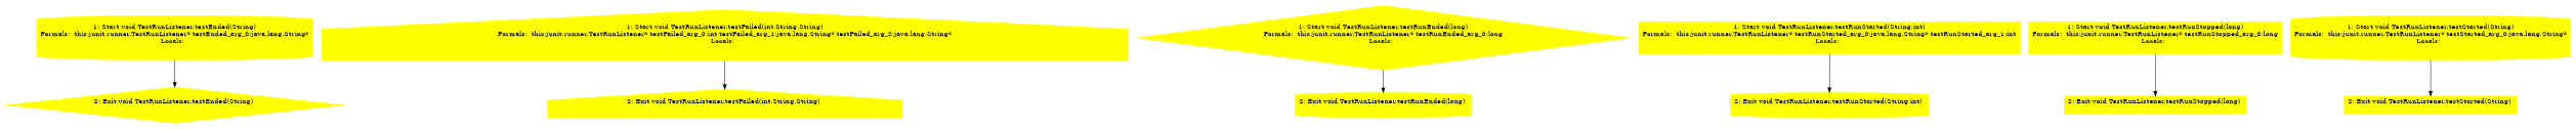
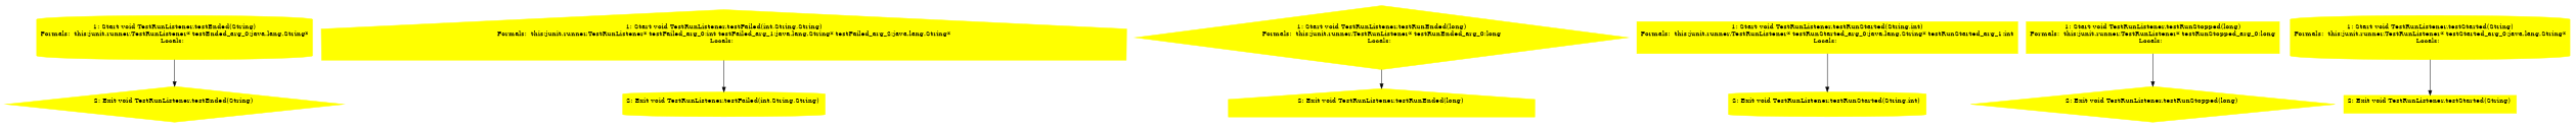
  digraph {
    node [color=yellow shape=cylinder style=filled]
    n1 [label="1: Start void TestRunListener.testEnded(String)\nFormals:  this:junit.runner.TestRunListener* testEnded_arg_0:java.lang.String*\nLocals:  \n  "]
    n2 [label="2: Exit void TestRunListener.testEnded(String) \n  " shape=diamond]
    n3 [label="1: Start void TestRunListener.testFailed(int,String,String)\nFormals:  this:junit.runner.TestRunListener* testFailed_arg_0:int testFailed_arg_1:java.lang.String* testFailed_arg_2:java.lang.String*\nLocals:  \n  " shape=house]
-   n4 [label="2: Exit void TestRunListener.testFailed(int,String,String) \n  " shape=house]
+   n4 [label="2: Exit void TestRunListener.testFailed(int,String,String) \n  "]
    n5 [label="1: Start void TestRunListener.testRunEnded(long)\nFormals:  this:junit.runner.TestRunListener* testRunEnded_arg_0:long\nLocals:  \n  " shape=diamond]
-   n6 [label="2: Exit void TestRunListener.testRunEnded(long) \n  "]
+   n6 [label="2: Exit void TestRunListener.testRunEnded(long) \n  " shape=house]
    n7 [label="1: Start void TestRunListener.testRunStarted(String,int)\nFormals:  this:junit.runner.TestRunListener* testRunStarted_arg_0:java.lang.String* testRunStarted_arg_1:int\nLocals:  \n  " shape=box]
    n8 [label="2: Exit void TestRunListener.testRunStarted(String,int) \n  "]
    n9 [label="1: Start void TestRunListener.testRunStopped(long)\nFormals:  this:junit.runner.TestRunListener* testRunStopped_arg_0:long\nLocals:  \n  " shape=box]
-   n10 [label="2: Exit void TestRunListener.testRunStopped(long) \n  " shape=box]
+   n10 [label="2: Exit void TestRunListener.testRunStopped(long) \n  " shape=diamond]
    n11 [label="1: Start void TestRunListener.testStarted(String)\nFormals:  this:junit.runner.TestRunListener* testStarted_arg_0:java.lang.String*\nLocals:  \n  "]
    n12 [label="2: Exit void TestRunListener.testStarted(String) \n  " shape=box]
    n1 -> n2
    n3 -> n4
    n5 -> n6
    n7 -> n8
    n9 -> n10
    n11 -> n12
  }
